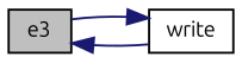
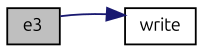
  digraph {
    rankdir=LR
    fontname=Ubuntu
    node [color=black fontname=Ubuntu fontsize=10 shape=record]
    edge [color=midnightblue dir=back fontname=Ubuntu fontsize=10 labelfontname=Helvetica labelfontsize=10 style=solid]
    n1 [fillcolor=grey75 fontcolor=black height=0.2 label=e3 style=filled width=0.4]
    n2 [height=0.2 label=write width=0.4]
-   n1 -> n2
    n2 -> n1
  }
